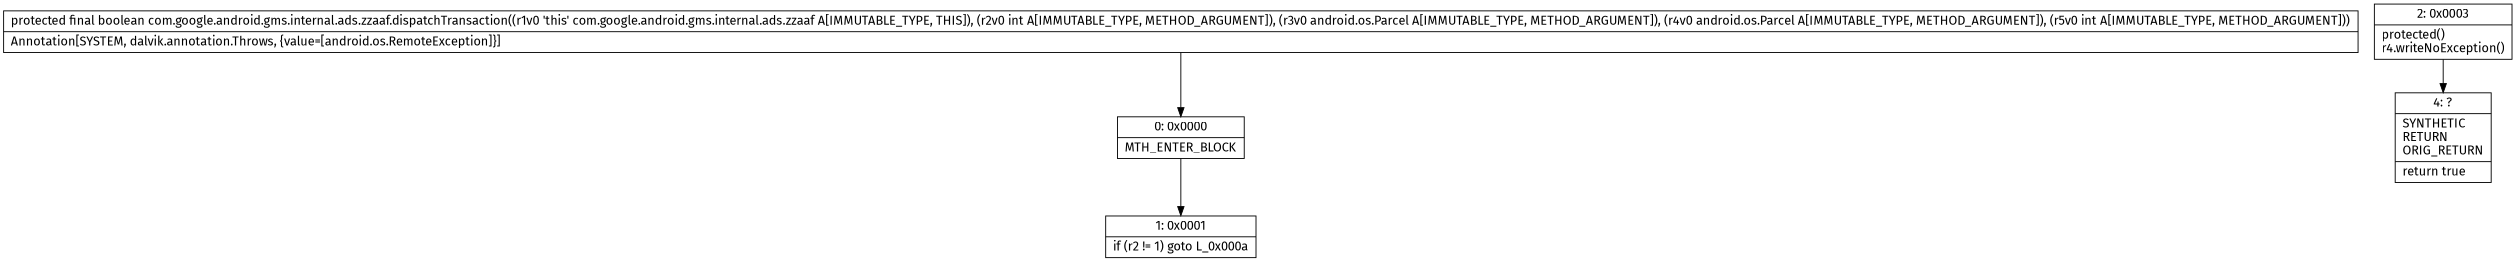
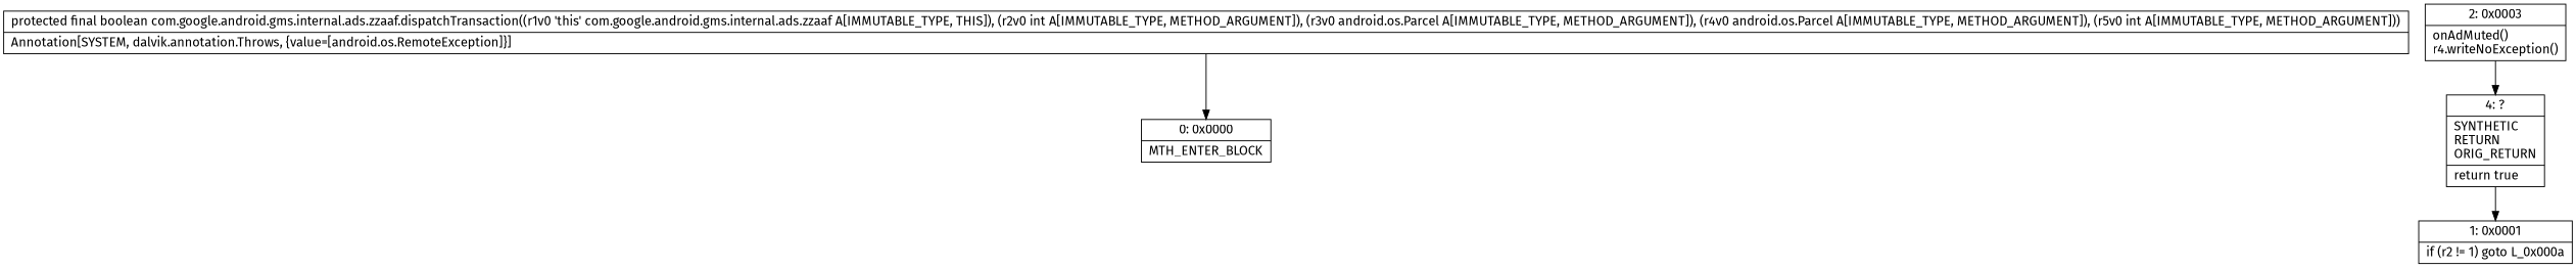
  digraph {
    fontname="Fira Sans"
    node [fontname="Fira Sans" shape=record]
    edge [fontname="Fira Sans"]
    n1 [label="{0\:\ 0x0000|MTH_ENTER_BLOCK\l}"]
    n2 [label="{1\:\ 0x0001|if (r2 != 1) goto L_0x000a\l}"]
-   n3 [label="{2\:\ 0x0003|protected()\lr4.writeNoException()\l}"]
+   n3 [label="{2\:\ 0x0003|onAdMuted()\lr4.writeNoException()\l}"]
    n4 [label="{4\:\ ?|SYNTHETIC\lRETURN\lORIG_RETURN\l|return true\l}"]
    n5 [label="{protected final boolean com.google.android.gms.internal.ads.zzaaf.dispatchTransaction((r1v0 'this' com.google.android.gms.internal.ads.zzaaf A[IMMUTABLE_TYPE, THIS]), (r2v0 int A[IMMUTABLE_TYPE, METHOD_ARGUMENT]), (r3v0 android.os.Parcel A[IMMUTABLE_TYPE, METHOD_ARGUMENT]), (r4v0 android.os.Parcel A[IMMUTABLE_TYPE, METHOD_ARGUMENT]), (r5v0 int A[IMMUTABLE_TYPE, METHOD_ARGUMENT]))  | Annotation[SYSTEM, dalvik.annotation.Throws, \{value=[android.os.RemoteException]\}]\l}"]
-   n1 -> n2
+   n4 -> n2
    n3 -> n4
    n5 -> n1
  }
